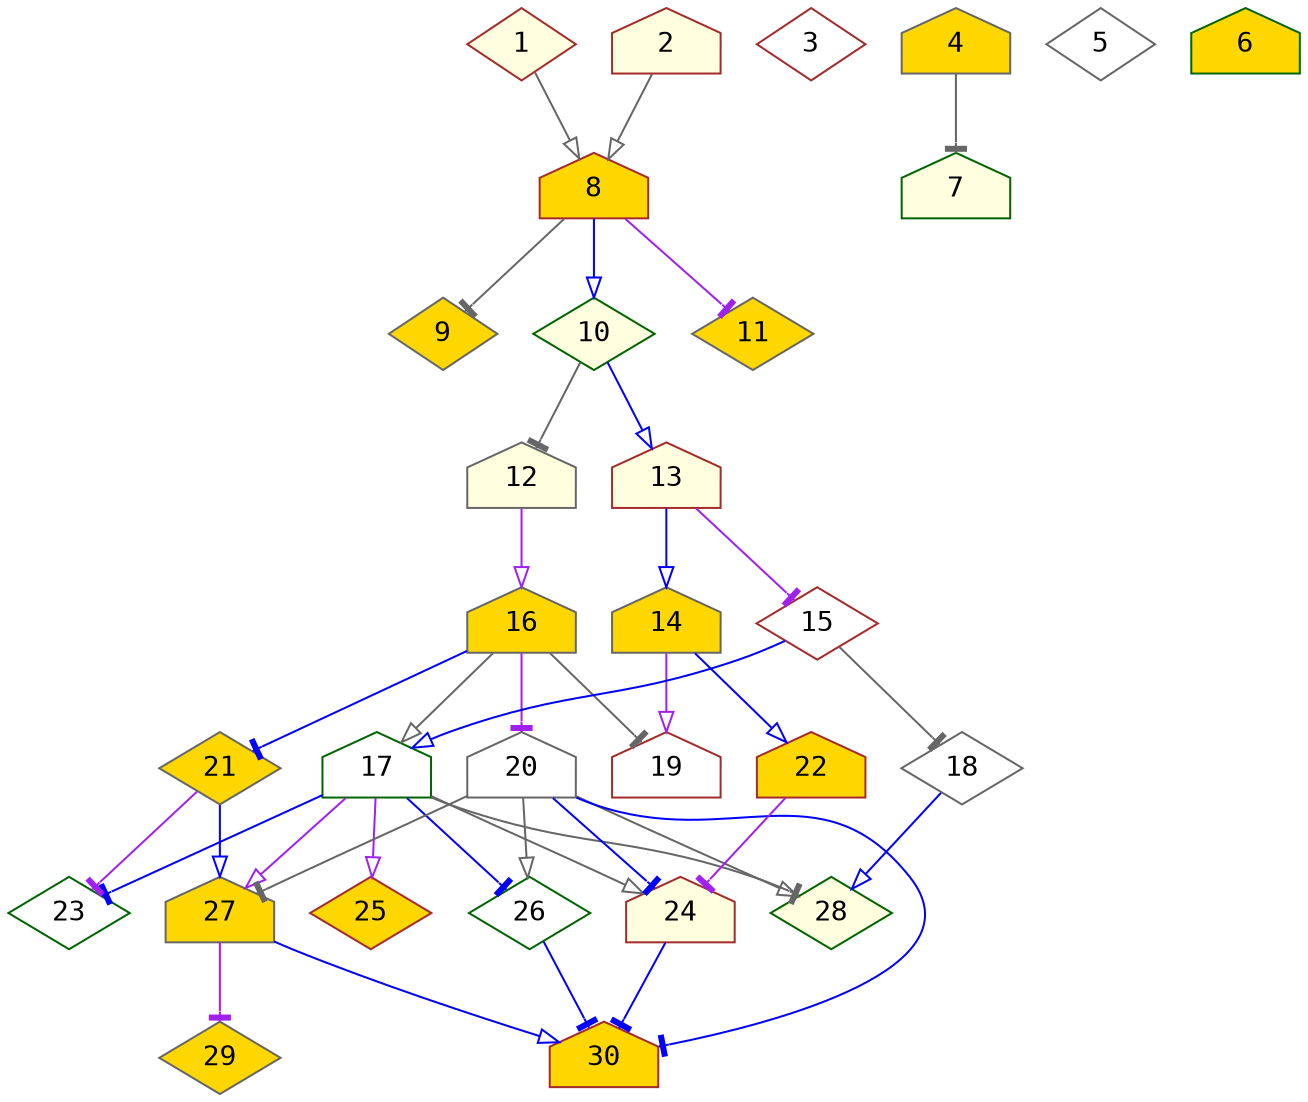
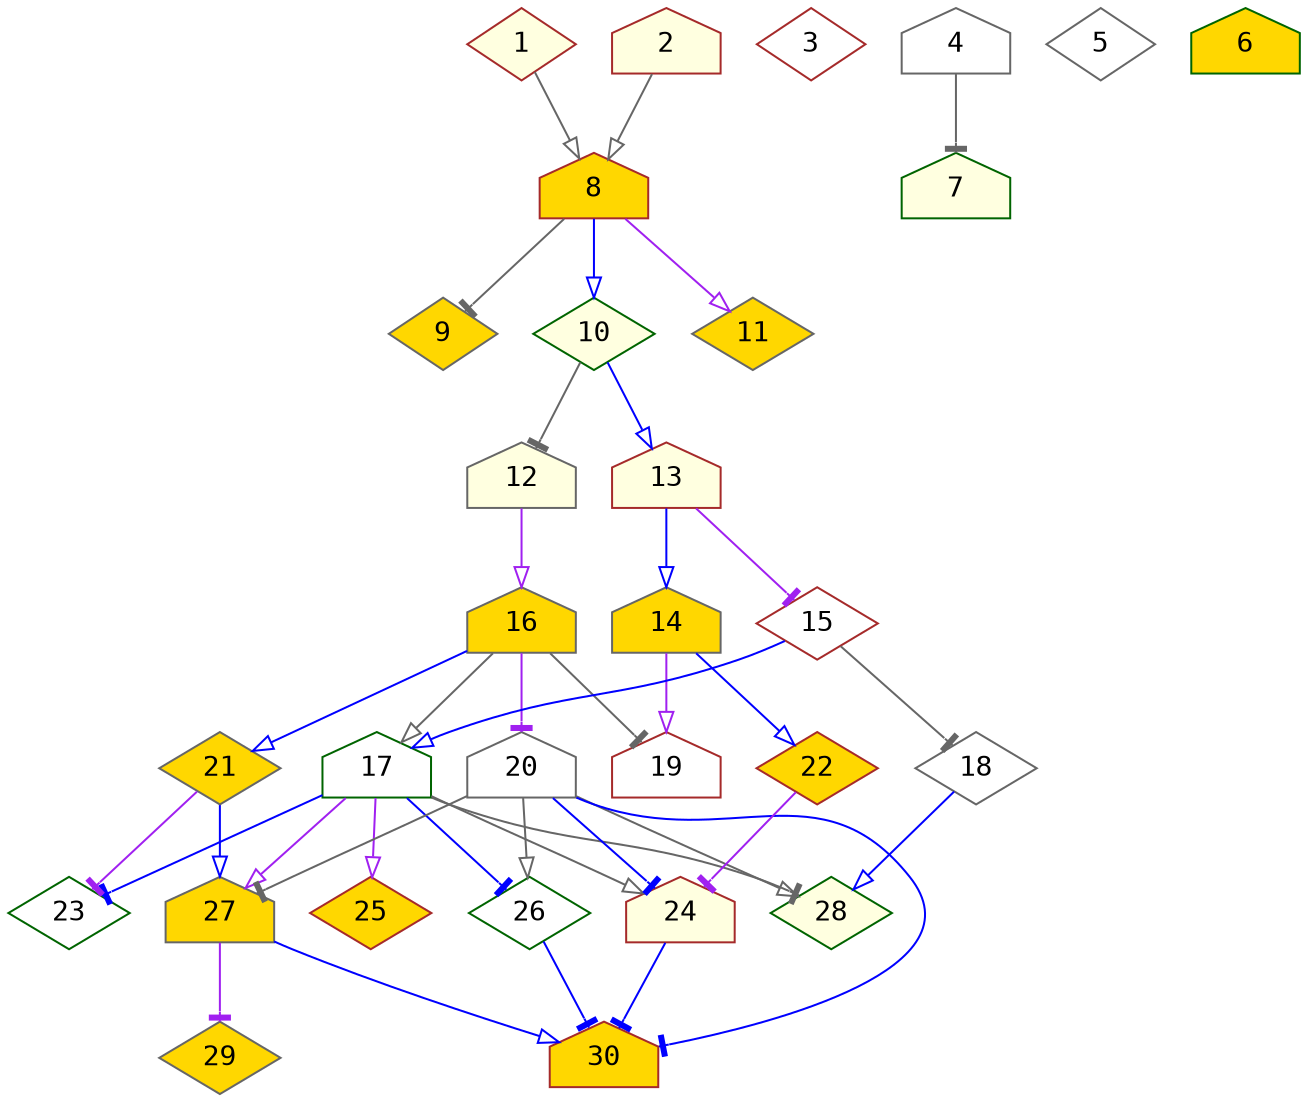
  digraph {
    fontname="DejaVu Sans Mono"
    node [alpha=0.16 color=gray40 fillcolor=gold fontname="DejaVu Sans Mono" shape=diamond style=filled]
    edge [arrowhead=onormal color=blue fontname="DejaVu Sans Mono"]
    1 [alpha=0.12 color=brown expect_size=23506944 fillcolor=lightyellow]
    8 [alpha=0.03 color=brown expect_size=49779712 shape=house]
    9 [alpha=0.03 expect_size=50654208]
    10 [alpha=0.17 color=darkgreen expect_size=8913920 fillcolor=lightyellow]
    11 [alpha=0.01 expect_size=29015040]
    12 [alpha=0.09 expect_size=9080832 fillcolor=lightyellow shape=house]
    13 [color=brown expect_size=10478592 fillcolor=lightyellow shape=house]
    2 [alpha=0.01 color=brown expect_size=23562240 fillcolor=lightyellow shape=house]
    3 [alpha=0.02 color=brown expect_size=23321600 fillcolor=white]
-   4 [alpha=0.11 expect_size=6300672 shape=house]
+   4 [alpha=0.11 expect_size=6300672 fillcolor=white shape=house]
    7 [alpha=0.08 color=darkgreen expect_size=32224256 fillcolor=lightyellow shape=house]
    5 [expect_size=22163456 fillcolor=white]
    6 [alpha=0.11 color=darkgreen expect_size=19527680 shape=house]
    16 [alpha=0.01 expect_size=31250432 shape=house]
    14 [alpha=0.09 expect_size=16216064 shape=house]
    15 [alpha=0.04 color=brown expect_size=41074688 fillcolor=white]
    19 [alpha=0.17 color=brown expect_size=36460544 fillcolor=white shape=house]
    17 [alpha=0.17 color=darkgreen expect_size=10569728 fillcolor=white shape=house]
    20 [alpha=0.12 expect_size=44417024 fillcolor=white shape=house]
    21 [expect_size=38396928]
-   22 [alpha=0.08 color=brown expect_size=40235008 shape=house]
+   22 [alpha=0.08 color=brown expect_size=40235008]
    18 [expect_size=28656640 fillcolor=white]
    24 [alpha=0.06 color=brown expect_size=50804736 fillcolor=lightyellow shape=house]
    23 [alpha=0.07 color=darkgreen expect_size=13144064 fillcolor=white]
    25 [alpha=0.13 color=brown expect_size=25095168]
    26 [alpha=0.06 color=darkgreen expect_size=34847744 fillcolor=white]
    27 [alpha=0.10 expect_size=36128768 shape=house]
    28 [alpha=0.13 color=darkgreen expect_size=29053952 fillcolor=lightyellow]
    30 [alpha=0.19 color=brown expect_size=10849280 shape=house]
    29 [alpha=0.15 expect_size=18895872]
    1 -> 8 [color=gray40]
    8 -> 9 [arrowhead=tee color=gray40]
    8 -> 10
-   8 -> 11 [arrowhead=tee color=purple]
+   8 -> 11 [color=purple]
    10 -> 12 [arrowhead=tee color=gray40]
    10 -> 13
    12 -> 16 [color=purple]
    13 -> 14
    13 -> 15 [arrowhead=tee color=purple]
    2 -> 8 [color=gray40]
    4 -> 7 [arrowhead=tee color=gray40]
    16 -> 19 [arrowhead=tee color=gray40]
    16 -> 17 [color=gray40]
    16 -> 20 [arrowhead=tee color=purple]
-   16 -> 21 [arrowhead=tee]
+   16 -> 21
    14 -> 19 [color=purple]
    14 -> 22
    15 -> 17
    15 -> 18 [arrowhead=tee color=gray40]
    17 -> 24 [color=gray40]
    17 -> 23 [arrowhead=tee]
    17 -> 25 [color=purple]
    17 -> 26 [arrowhead=tee]
    17 -> 27 [color=purple]
    17 -> 28 [arrowhead=tee color=gray40]
    20 -> 24 [arrowhead=tee]
    20 -> 26 [color=gray40]
    20 -> 27 [arrowhead=tee color=gray40]
    20 -> 28 [color=gray40]
    20 -> 30 [arrowhead=tee]
    21 -> 23 [arrowhead=tee color=purple]
    21 -> 27
    22 -> 24 [arrowhead=tee color=purple]
    18 -> 28
    24 -> 30 [arrowhead=tee]
    26 -> 30 [arrowhead=tee]
    27 -> 30
    27 -> 29 [arrowhead=tee color=purple]
  }
